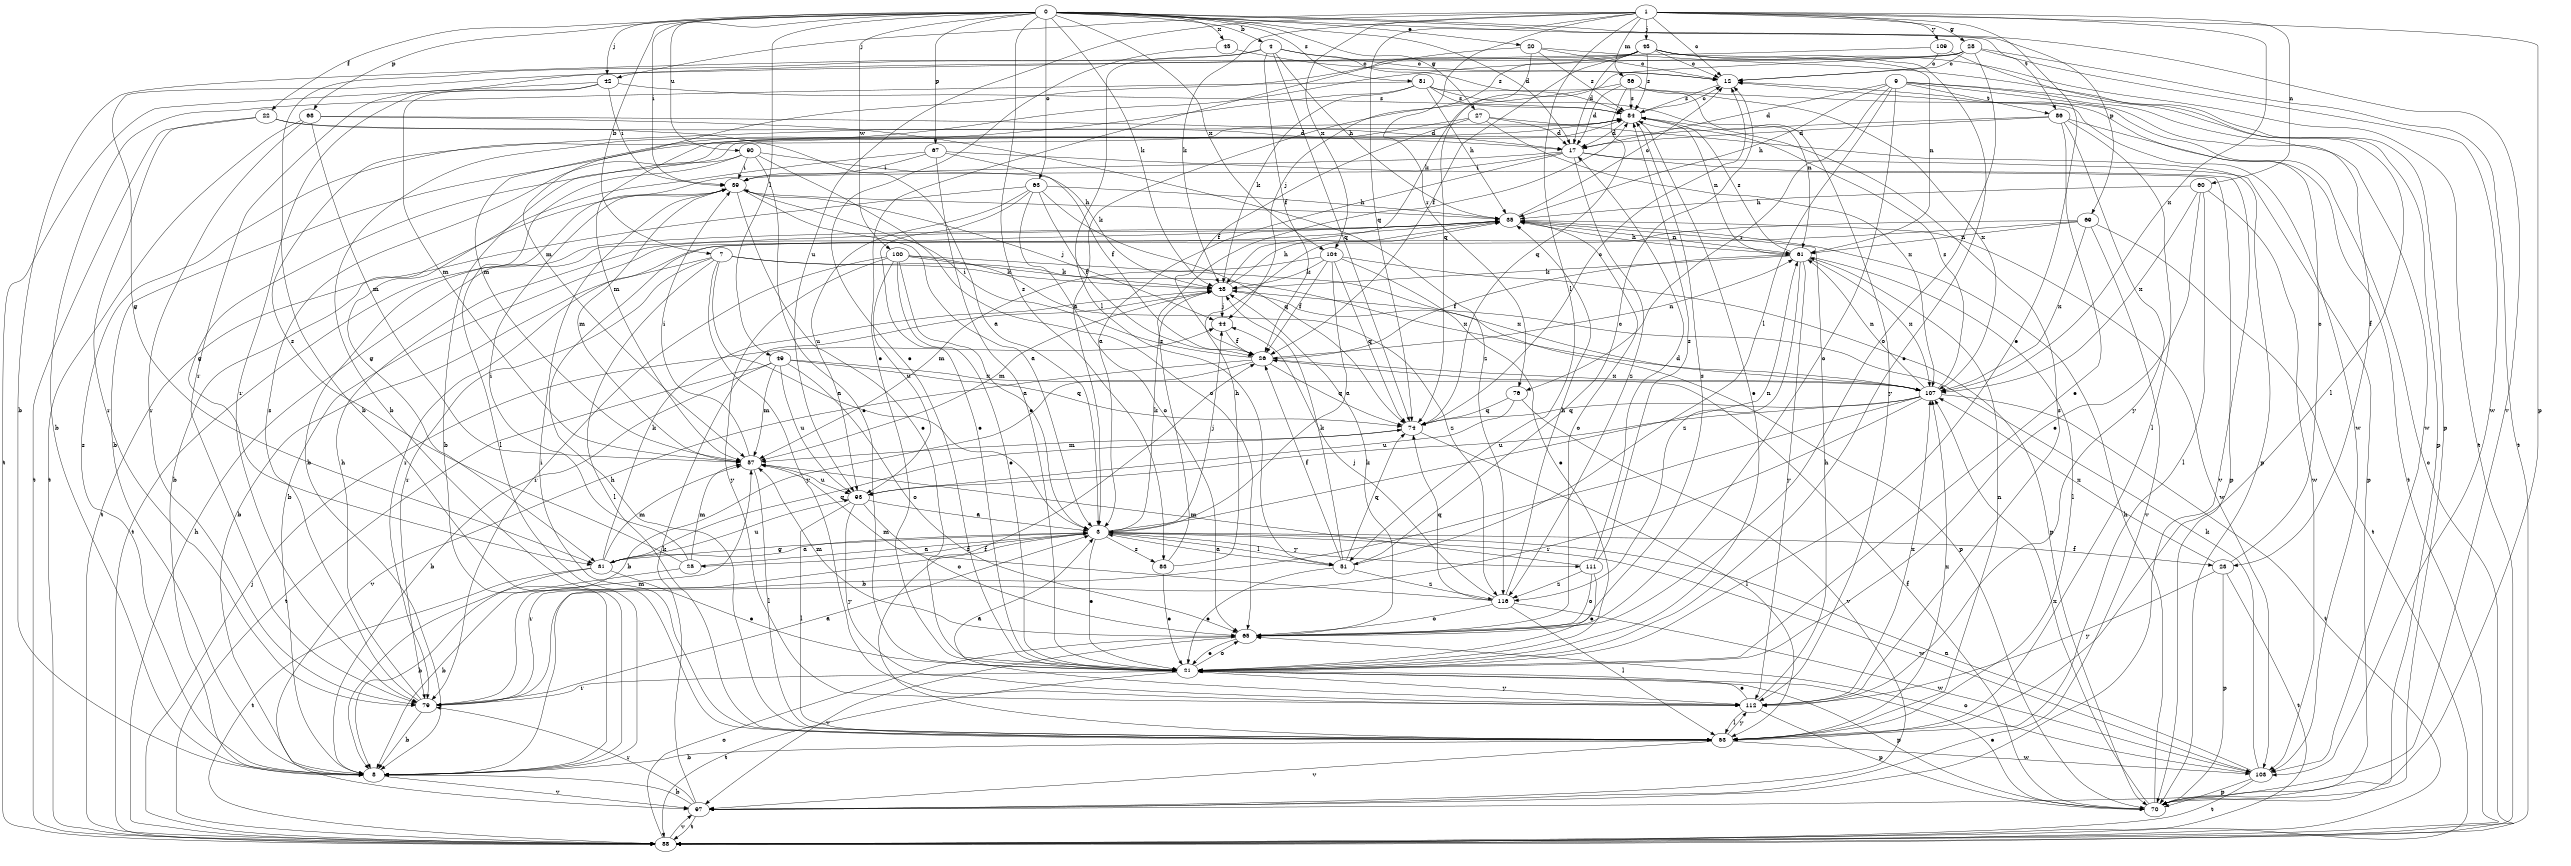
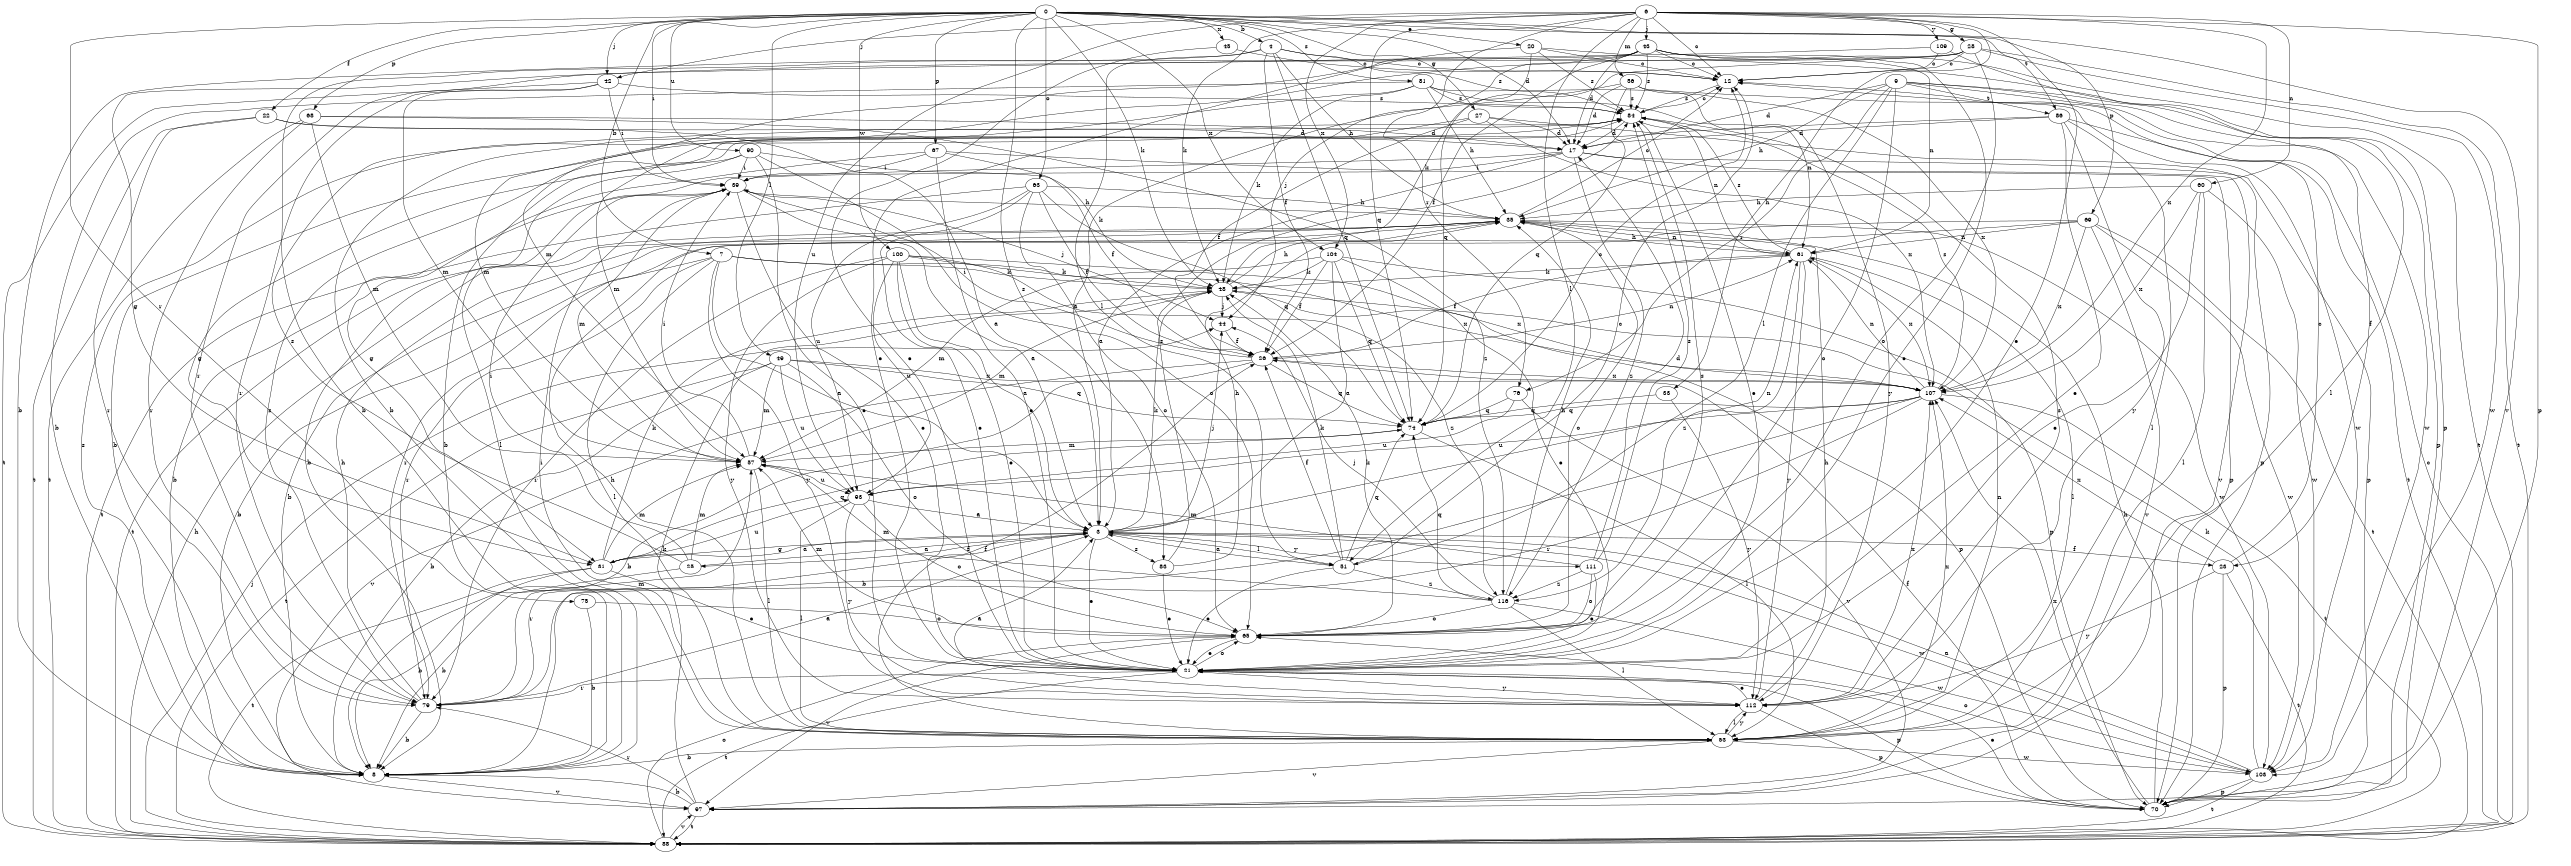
  strict digraph {
    0
    4
    7
    17
    20
    22
    27
    39
    42
    45
    48
    49
    63
    67
    68
    69
+   75
    81
    83
    86
    90
    97
    100
    n24 [label=104]
    12
    51
    74
    35
    8
    26
    84
    107
    3
    79
    53
    112
    70
    116
    21
    88
    57
    44
    93
    65
    31
    103
    61
-   1
+   1 [label=6]
    28
+   33
    43
    56
    60
    76
    109
    n56 [label=9]
    23
    25
    111
    0 -> 4 [label=b]
    0 -> 7 [label=b]
    0 -> 17 [label=d]
    0 -> 20 [label=e]
    0 -> 22 [label=f]
    0 -> 27 [label=g]
    0 -> 39 [label=i]
    0 -> 42 [label=j]
    0 -> 45 [label=x]
    0 -> 48 [label=k]
    0 -> 49 [label=l]
    0 -> 63 [label=o]
    0 -> 67 [label=p]
    0 -> 68 [label=p]
    0 -> 69 [label=p]
+   0 -> 75 [label=r]
    0 -> 81 [label=s]
    0 -> 83 [label=s]
    0 -> 86 [label=t]
    0 -> 90 [label=u]
    0 -> 97 [label=v]
    0 -> 100 [label=w]
    0 -> n24 [label=x]
    4 -> 12 [label=c]
    4 -> 51 [label=l]
    4 -> 74 [label=q]
    4 -> 35 [label=h]
    4 -> 8 [label=b]
    4 -> 26 [label=f]
    4 -> 84 [label=s]
    7 -> 48 [label=k]
    7 -> 8 [label=b]
    7 -> 107 [label=x]
    7 -> 3 [label=a]
    7 -> 79 [label=r]
    7 -> 53 [label=l]
    7 -> 112 [label=y]
    17 -> 39 [label=i]
    17 -> 97 [label=v]
    17 -> 8 [label=b]
    17 -> 3 [label=a]
    17 -> 70 [label=p]
    17 -> 116 [label=z]
    20 -> 12 [label=c]
    20 -> 74 [label=q]
    20 -> 84 [label=s]
    20 -> 70 [label=p]
    20 -> 21 [label=e]
    22 -> 17 [label=d]
    22 -> 3 [label=a]
    22 -> 79 [label=r]
    22 -> 88 [label=t]
    27 -> 17 [label=d]
    27 -> 26 [label=f]
    27 -> 107 [label=x]
    27 -> 70 [label=p]
    27 -> 57 [label=m]
    39 -> 35 [label=h]
    39 -> 8 [label=b]
    39 -> 3 [label=a]
    39 -> 21 [label=e]
    39 -> 57 [label=m]
    39 -> 44 [label=j]
    42 -> 39 [label=i]
    42 -> 84 [label=s]
    42 -> 79 [label=r]
    42 -> 88 [label=t]
    42 -> 57 [label=m]
    45 -> 12 [label=c]
    45 -> 21 [label=e]
    48 -> 35 [label=h]
    48 -> 70 [label=p]
    48 -> 57 [label=m]
    48 -> 44 [label=j]
    49 -> 74 [label=q]
    49 -> 8 [label=b]
    49 -> 107 [label=x]
    49 -> 88 [label=t]
    49 -> 57 [label=m]
    49 -> 93 [label=u]
    49 -> 65 [label=o]
    63 -> 74 [label=q]
    63 -> 35 [label=h]
    63 -> 26 [label=f]
    63 -> 21 [label=e]
    63 -> 88 [label=t]
    63 -> 93 [label=u]
    63 -> 65 [label=o]
    67 -> 39 [label=i]
    67 -> 26 [label=f]
    67 -> 70 [label=p]
    67 -> 21 [label=e]
    67 -> 31 [label=g]
    68 -> 17 [label=d]
    68 -> 79 [label=r]
    68 -> 116 [label=z]
    68 -> 88 [label=t]
    68 -> 57 [label=m]
    69 -> 97 [label=v]
    69 -> 8 [label=b]
    69 -> 107 [label=x]
    69 -> 79 [label=r]
    69 -> 88 [label=t]
+   69 -> 103 [label=w]
    69 -> 61 [label=n]
+   75 -> 8 [label=b]
+   75 -> 65 [label=o]
    81 -> 48 [label=k]
    81 -> 35 [label=h]
    81 -> 8 [label=b]
    81 -> 84 [label=s]
    81 -> 112 [label=y]
    81 -> 57 [label=m]
    81 -> 61 [label=n]
    83 -> 35 [label=h]
    83 -> 84 [label=s]
    83 -> 21 [label=e]
    86 -> 17 [label=d]
    86 -> 8 [label=b]
    86 -> 53 [label=l]
    86 -> 112 [label=y]
    86 -> 21 [label=e]
    86 -> 88 [label=t]
    90 -> 39 [label=i]
    90 -> 48 [label=k]
    90 -> 53 [label=l]
    90 -> 21 [label=e]
    90 -> 65 [label=o]
    90 -> 31 [label=g]
    97 -> 48 [label=k]
    97 -> 8 [label=b]
    97 -> 79 [label=r]
    97 -> 88 [label=t]
    100 -> 48 [label=k]
    100 -> 107 [label=x]
    100 -> 3 [label=a]
    100 -> 79 [label=r]
    100 -> 112 [label=y]
    100 -> 116 [label=z]
    100 -> 21 [label=e]
    100 -> 93 [label=u]
    n24 -> 48 [label=k]
    n24 -> 74 [label=q]
    n24 -> 26 [label=f]
    n24 -> 3 [label=a]
    n24 -> 70 [label=p]
    n24 -> 21 [label=e]
    n24 -> 57 [label=m]
    12 -> 84 [label=s]
    51 -> 48 [label=k]
    51 -> 12 [label=c]
    51 -> 74 [label=q]
    51 -> 26 [label=f]
    51 -> 3 [label=a]
    51 -> 116 [label=z]
    51 -> 21 [label=e]
    74 -> 12 [label=c]
    74 -> 53 [label=l]
    74 -> 57 [label=m]
    35 -> 12 [label=c]
    35 -> 88 [label=t]
    35 -> 65 [label=o]
    35 -> 103 [label=w]
    35 -> 61 [label=n]
    8 -> 97 [label=v]
    8 -> 84 [label=s]
    26 -> 39 [label=i]
    26 -> 97 [label=v]
    26 -> 74 [label=q]
    26 -> 8 [label=b]
    26 -> 107 [label=x]
    26 -> 61 [label=n]
    84 -> 17 [label=d]
    84 -> 12 [label=c]
    84 -> 8 [label=b]
    84 -> 21 [label=e]
    84 -> 61 [label=n]
    107 -> 74 [label=q]
    107 -> 8 [label=b]
    107 -> 84 [label=s]
    107 -> 79 [label=r]
    107 -> 88 [label=t]
    107 -> 93 [label=u]
    107 -> 61 [label=n]
    3 -> 48 [label=k]
    3 -> 83 [label=s]
    3 -> 51 [label=l]
    3 -> 79 [label=r]
    3 -> 21 [label=e]
    3 -> 44 [label=j]
    3 -> 31 [label=g]
    3 -> 103 [label=w]
    3 -> 61 [label=n]
    3 -> 23 [label=f]
    3 -> 25 [label=f]
    3 -> 111 [label=y]
    79 -> 35 [label=h]
    79 -> 8 [label=b]
    79 -> 84 [label=s]
    79 -> 3 [label=a]
    79 -> 57 [label=m]
    53 -> 39 [label=i]
    53 -> 97 [label=v]
    53 -> 35 [label=h]
    53 -> 8 [label=b]
    53 -> 26 [label=f]
    53 -> 107 [label=x]
    53 -> 112 [label=y]
    53 -> 103 [label=w]
    53 -> 61 [label=n]
    112 -> 35 [label=h]
    112 -> 84 [label=s]
    112 -> 107 [label=x]
    112 -> 3 [label=a]
    112 -> 53 [label=l]
    112 -> 70 [label=p]
    112 -> 21 [label=e]
    70 -> 35 [label=h]
    70 -> 26 [label=f]
    70 -> 107 [label=x]
    70 -> 21 [label=e]
    116 -> 74 [label=q]
    116 -> 35 [label=h]
    116 -> 53 [label=l]
    116 -> 57 [label=m]
    116 -> 44 [label=j]
    116 -> 65 [label=o]
    116 -> 103 [label=w]
    21 -> 79 [label=r]
    21 -> 112 [label=y]
    21 -> 70 [label=p]
    21 -> 88 [label=t]
    21 -> 65 [label=o]
    88 -> 97 [label=v]
    88 -> 12 [label=c]
    88 -> 35 [label=h]
    88 -> 44 [label=j]
    88 -> 65 [label=o]
    57 -> 39 [label=i]
    57 -> 53 [label=l]
    57 -> 93 [label=u]
    44 -> 26 [label=f]
    93 -> 3 [label=a]
    93 -> 53 [label=l]
    93 -> 112 [label=y]
    93 -> 65 [label=o]
    65 -> 48 [label=k]
    65 -> 97 [label=v]
    65 -> 84 [label=s]
    65 -> 21 [label=e]
    65 -> 57 [label=m]
    31 -> 48 [label=k]
    31 -> 74 [label=q]
    31 -> 8 [label=b]
    31 -> 3 [label=a]
    31 -> 21 [label=e]
    31 -> 88 [label=t]
    31 -> 57 [label=m]
    31 -> 93 [label=u]
    103 -> 48 [label=k]
    103 -> 3 [label=a]
    103 -> 70 [label=p]
    103 -> 88 [label=t]
    103 -> 65 [label=o]
    61 -> 48 [label=k]
    61 -> 35 [label=h]
    61 -> 26 [label=f]
    61 -> 84 [label=s]
    61 -> 107 [label=x]
    61 -> 53 [label=l]
    61 -> 112 [label=y]
    61 -> 116 [label=z]
    1 -> 42 [label=j]
    1 -> 48 [label=k]
    1 -> n24 [label=x]
    1 -> 12 [label=c]
    1 -> 51 [label=l]
    1 -> 74 [label=q]
    1 -> 107 [label=x]
    1 -> 70 [label=p]
    1 -> 21 [label=e]
    1 -> 93 [label=u]
    1 -> 28 [label=g]
+   1 -> 33 [label=h]
    1 -> 43 [label=j]
    1 -> 56 [label=m]
    1 -> 60 [label=n]
    1 -> 76 [label=r]
    1 -> 109 [label=y]
    28 -> 48 [label=k]
    28 -> 12 [label=c]
    28 -> 8 [label=b]
    28 -> 88 [label=t]
    28 -> 65 [label=o]
    28 -> 31 [label=g]
    28 -> 103 [label=w]
+   33 -> 74 [label=q]
+   33 -> 112 [label=y]
    43 -> 17 [label=d]
    43 -> 12 [label=c]
    43 -> 8 [label=b]
    43 -> 26 [label=f]
    43 -> 84 [label=s]
    43 -> 21 [label=e]
    43 -> 88 [label=t]
    43 -> 57 [label=m]
    43 -> 44 [label=j]
    43 -> 61 [label=n]
    56 -> 17 [label=d]
    56 -> 74 [label=q]
    56 -> 84 [label=s]
    56 -> 107 [label=x]
    56 -> 3 [label=a]
    56 -> 103 [label=w]
    60 -> 35 [label=h]
    60 -> 107 [label=x]
    60 -> 53 [label=l]
    60 -> 21 [label=e]
    60 -> 103 [label=w]
    76 -> 97 [label=v]
    76 -> 74 [label=q]
    76 -> 93 [label=u]
    109 -> 12 [label=c]
    109 -> 79 [label=r]
    109 -> 53 [label=l]
    n56 -> 17 [label=d]
    n56 -> 86 [label=t]
    n56 -> 51 [label=l]
    n56 -> 35 [label=h]
    n56 -> 70 [label=p]
    n56 -> 65 [label=o]
    n56 -> 103 [label=w]
    n56 -> 76 [label=r]
    n56 -> 23 [label=f]
    23 -> 12 [label=c]
    23 -> 107 [label=x]
    23 -> 112 [label=y]
    23 -> 70 [label=p]
    23 -> 88 [label=t]
    25 -> 39 [label=i]
    25 -> 8 [label=b]
    25 -> 84 [label=s]
    25 -> 3 [label=a]
    25 -> 57 [label=m]
    111 -> 17 [label=d]
    111 -> 84 [label=s]
    111 -> 116 [label=z]
    111 -> 21 [label=e]
    111 -> 57 [label=m]
    111 -> 65 [label=o]
  }
